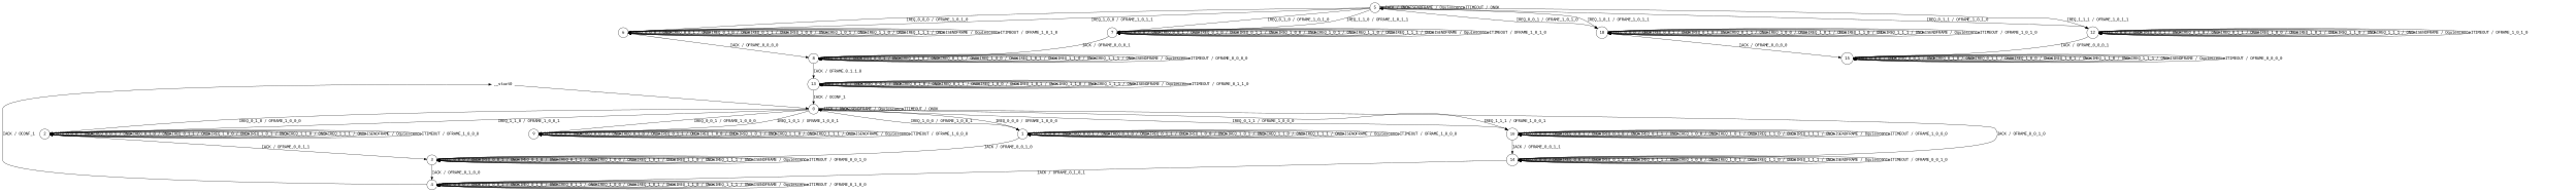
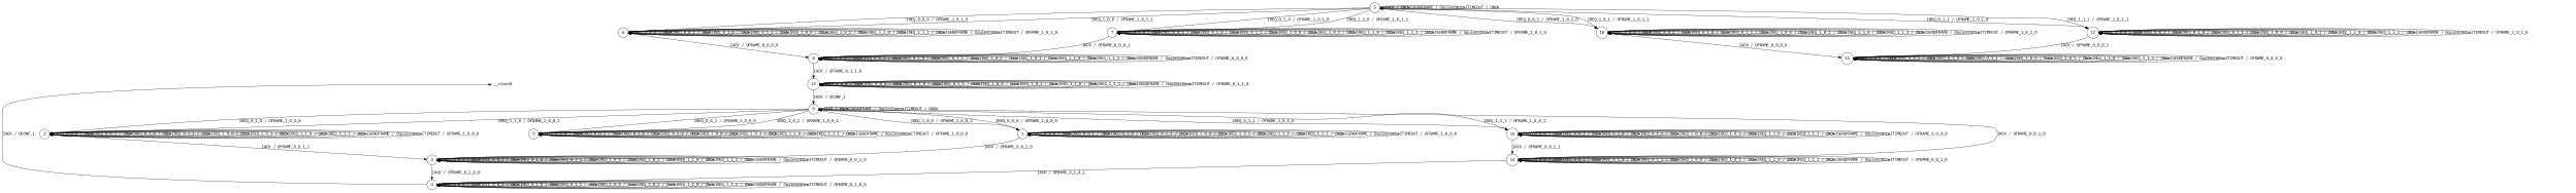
  digraph {
    fontname="IBM Plex Mono"
    node [fontname="IBM Plex Mono" shape=circle]
    edge [fontname="IBM Plex Mono"]
    __start0 [shape=none]
    n2 [label=0]
    n3 [label=1]
    n4 [label=2]
    n5 [label=9]
    n6 [label=10]
    n7 [label=14]
    n8 [label=3]
    n9 [label=4]
    n10 [label=5]
    n11 [label=6]
    n12 [label=7]
    n13 [label=18]
    n14 [label=12]
    n15 [label=8]
    n16 [label=15]
    n17 [label=13]
-   __start0 -> n2
    n2 -> n2 [label="IACK / ONOK"]
    n2 -> n2 [label="ISENDFRAME / Oquiescence"]
    n2 -> n2 [label="ITIMEOUT / ONOK"]
    n2 -> n3 [label="IREQ_0_0_0 / OFRAME_1_0_0_0"]
    n2 -> n3 [label="IREQ_1_0_0 / OFRAME_1_0_0_1"]
    n2 -> n4 [label="IREQ_0_1_0 / OFRAME_1_0_0_0"]
    n2 -> n4 [label="IREQ_1_1_0 / OFRAME_1_0_0_1"]
    n2 -> n5 [label="IREQ_0_0_1 / OFRAME_1_0_0_0"]
    n2 -> n5 [label="IREQ_1_0_1 / OFRAME_1_0_0_1"]
    n2 -> n6 [label="IREQ_0_1_1 / OFRAME_1_0_0_0"]
    n2 -> n6 [label="IREQ_1_1_1 / OFRAME_1_0_0_1"]
    n2 -> n7 [label="IACK / OFRAME_0_0_1_0"]
    n3 -> n3 [label="IREQ_0_0_0 / ONOK"]
    n3 -> n3 [label="IREQ_0_0_1 / ONOK"]
    n3 -> n3 [label="IREQ_0_1_0 / ONOK"]
    n3 -> n3 [label="IREQ_0_1_1 / ONOK"]
    n3 -> n3 [label="IREQ_1_0_0 / ONOK"]
    n3 -> n3 [label="IREQ_1_0_1 / ONOK"]
    n3 -> n3 [label="IREQ_1_1_0 / ONOK"]
    n3 -> n3 [label="IREQ_1_1_1 / ONOK"]
    n3 -> n3 [label="ISENDFRAME / Oquiescence"]
    n3 -> n3 [label="ITIMEOUT / OFRAME_1_0_0_0"]
    n3 -> n8 [label="IACK / OFRAME_0_0_1_0"]
    n4 -> n4 [label="IREQ_0_0_0 / ONOK"]
    n4 -> n4 [label="IREQ_0_0_1 / ONOK"]
    n4 -> n4 [label="IREQ_0_1_0 / ONOK"]
    n4 -> n4 [label="IREQ_0_1_1 / ONOK"]
    n4 -> n4 [label="IREQ_1_0_0 / ONOK"]
    n4 -> n4 [label="IREQ_1_0_1 / ONOK"]
    n4 -> n4 [label="IREQ_1_1_0 / ONOK"]
    n4 -> n4 [label="IREQ_1_1_1 / ONOK"]
    n4 -> n4 [label="ISENDFRAME / Oquiescence"]
    n4 -> n4 [label="ITIMEOUT / OFRAME_1_0_0_0"]
    n4 -> n8 [label="IACK / OFRAME_0_0_1_1"]
    n5 -> n5 [label="IREQ_0_0_0 / ONOK"]
    n5 -> n5 [label="IREQ_0_0_1 / ONOK"]
    n5 -> n5 [label="IREQ_0_1_0 / ONOK"]
    n5 -> n5 [label="IREQ_0_1_1 / ONOK"]
    n5 -> n5 [label="IREQ_1_0_0 / ONOK"]
    n5 -> n5 [label="IREQ_1_0_1 / ONOK"]
    n5 -> n5 [label="IREQ_1_1_0 / ONOK"]
    n5 -> n5 [label="IREQ_1_1_1 / ONOK"]
    n5 -> n5 [label="ISENDFRAME / Oquiescence"]
    n5 -> n5 [label="ITIMEOUT / OFRAME_1_0_0_0"]
    n6 -> n6 [label="IREQ_0_0_0 / ONOK"]
    n6 -> n6 [label="IREQ_0_0_1 / ONOK"]
    n6 -> n6 [label="IREQ_0_1_0 / ONOK"]
    n6 -> n6 [label="IREQ_0_1_1 / ONOK"]
    n6 -> n6 [label="IREQ_1_0_0 / ONOK"]
    n6 -> n6 [label="IREQ_1_0_1 / ONOK"]
    n6 -> n6 [label="IREQ_1_1_0 / ONOK"]
    n6 -> n6 [label="IREQ_1_1_1 / ONOK"]
    n6 -> n6 [label="ISENDFRAME / Oquiescence"]
    n6 -> n6 [label="ITIMEOUT / OFRAME_1_0_0_0"]
    n6 -> n7 [label="IACK / OFRAME_0_0_1_1"]
    n7 -> n7 [label="IREQ_0_0_0 / ONOK"]
    n7 -> n7 [label="IREQ_0_0_1 / ONOK"]
    n7 -> n7 [label="IREQ_0_1_0 / ONOK"]
    n7 -> n7 [label="IREQ_0_1_1 / ONOK"]
    n7 -> n7 [label="IREQ_1_0_0 / ONOK"]
    n7 -> n7 [label="IREQ_1_0_1 / ONOK"]
    n7 -> n7 [label="IREQ_1_1_0 / ONOK"]
    n7 -> n7 [label="IREQ_1_1_1 / ONOK"]
    n7 -> n7 [label="ISENDFRAME / Oquiescence"]
    n7 -> n7 [label="ITIMEOUT / OFRAME_0_0_1_0"]
    n7 -> n9 [label="IACK / OFRAME_0_1_0_1"]
    n8 -> n8 [label="IREQ_0_0_0 / ONOK"]
    n8 -> n8 [label="IREQ_0_0_1 / ONOK"]
    n8 -> n8 [label="IREQ_0_1_0 / ONOK"]
    n8 -> n8 [label="IREQ_0_1_1 / ONOK"]
    n8 -> n8 [label="IREQ_1_0_0 / ONOK"]
    n8 -> n8 [label="IREQ_1_0_1 / ONOK"]
    n8 -> n8 [label="IREQ_1_1_0 / ONOK"]
    n8 -> n8 [label="IREQ_1_1_1 / ONOK"]
    n8 -> n8 [label="ISENDFRAME / Oquiescence"]
    n8 -> n8 [label="ITIMEOUT / OFRAME_0_0_1_0"]
    n8 -> n9 [label="IACK / OFRAME_0_1_0_0"]
    n9 -> __start0 [label="IACK / OCONF_1"]
    n9 -> n9 [label="IREQ_0_0_0 / ONOK"]
    n9 -> n9 [label="IREQ_0_0_1 / ONOK"]
    n9 -> n9 [label="IREQ_0_1_0 / ONOK"]
    n9 -> n9 [label="IREQ_0_1_1 / ONOK"]
    n9 -> n9 [label="IREQ_1_0_0 / ONOK"]
    n9 -> n9 [label="IREQ_1_0_1 / ONOK"]
    n9 -> n9 [label="IREQ_1_1_0 / ONOK"]
    n9 -> n9 [label="IREQ_1_1_1 / ONOK"]
    n9 -> n9 [label="ISENDFRAME / Oquiescence"]
    n9 -> n9 [label="ITIMEOUT / OFRAME_0_1_0_0"]
    n10 -> n10 [label="IACK / ONOK"]
    n10 -> n10 [label="ISENDFRAME / Oquiescence"]
    n10 -> n10 [label="ITIMEOUT / ONOK"]
    n10 -> n11 [label="IREQ_0_0_0 / OFRAME_1_0_1_0"]
    n10 -> n11 [label="IREQ_1_0_0 / OFRAME_1_0_1_1"]
    n10 -> n12 [label="IREQ_0_1_0 / OFRAME_1_0_1_0"]
    n10 -> n12 [label="IREQ_1_1_0 / OFRAME_1_0_1_1"]
    n10 -> n13 [label="IREQ_0_0_1 / OFRAME_1_0_1_0"]
    n10 -> n13 [label="IREQ_1_0_1 / OFRAME_1_0_1_1"]
    n10 -> n14 [label="IREQ_0_1_1 / OFRAME_1_0_1_0"]
    n10 -> n14 [label="IREQ_1_1_1 / OFRAME_1_0_1_1"]
    n11 -> n11 [label="IREQ_0_0_0 / ONOK"]
    n11 -> n11 [label="IREQ_0_0_1 / ONOK"]
    n11 -> n11 [label="IREQ_0_1_0 / ONOK"]
    n11 -> n11 [label="IREQ_0_1_1 / ONOK"]
    n11 -> n11 [label="IREQ_1_0_0 / ONOK"]
    n11 -> n11 [label="IREQ_1_0_1 / ONOK"]
    n11 -> n11 [label="IREQ_1_1_0 / ONOK"]
    n11 -> n11 [label="IREQ_1_1_1 / ONOK"]
    n11 -> n11 [label="ISENDFRAME / Oquiescence"]
    n11 -> n11 [label="ITIMEOUT / OFRAME_1_0_1_0"]
    n11 -> n15 [label="IACK / OFRAME_0_0_0_0"]
    n12 -> n12 [label="IREQ_0_0_0 / ONOK"]
    n12 -> n12 [label="IREQ_0_0_1 / ONOK"]
    n12 -> n12 [label="IREQ_0_1_0 / ONOK"]
    n12 -> n12 [label="IREQ_0_1_1 / ONOK"]
    n12 -> n12 [label="IREQ_1_0_0 / ONOK"]
    n12 -> n12 [label="IREQ_1_0_1 / ONOK"]
    n12 -> n12 [label="IREQ_1_1_0 / ONOK"]
    n12 -> n12 [label="IREQ_1_1_1 / ONOK"]
    n12 -> n12 [label="ISENDFRAME / Oquiescence"]
    n12 -> n12 [label="ITIMEOUT / OFRAME_1_0_1_0"]
    n12 -> n15 [label="IACK / OFRAME_0_0_0_1"]
    n13 -> n13 [label="IREQ_0_0_0 / ONOK"]
    n13 -> n13 [label="IREQ_0_0_1 / ONOK"]
    n13 -> n13 [label="IREQ_0_1_0 / ONOK"]
    n13 -> n13 [label="IREQ_0_1_1 / ONOK"]
    n13 -> n13 [label="IREQ_1_0_0 / ONOK"]
    n13 -> n13 [label="IREQ_1_0_1 / ONOK"]
    n13 -> n13 [label="IREQ_1_1_0 / ONOK"]
    n13 -> n13 [label="IREQ_1_1_1 / ONOK"]
    n13 -> n13 [label="ISENDFRAME / Oquiescence"]
    n13 -> n13 [label="ITIMEOUT / OFRAME_1_0_1_0"]
    n13 -> n16 [label="IACK / OFRAME_0_0_0_0"]
    n14 -> n14 [label="IREQ_0_0_0 / ONOK"]
    n14 -> n14 [label="IREQ_0_0_1 / ONOK"]
    n14 -> n14 [label="IREQ_0_1_0 / ONOK"]
    n14 -> n14 [label="IREQ_0_1_1 / ONOK"]
    n14 -> n14 [label="IREQ_1_0_0 / ONOK"]
    n14 -> n14 [label="IREQ_1_0_1 / ONOK"]
    n14 -> n14 [label="IREQ_1_1_0 / ONOK"]
    n14 -> n14 [label="IREQ_1_1_1 / ONOK"]
    n14 -> n14 [label="ISENDFRAME / Oquiescence"]
    n14 -> n14 [label="ITIMEOUT / OFRAME_1_0_1_0"]
    n14 -> n16 [label="IACK / OFRAME_0_0_0_1"]
    n15 -> n15 [label="IREQ_0_0_0 / ONOK"]
    n15 -> n15 [label="IREQ_0_0_1 / ONOK"]
    n15 -> n15 [label="IREQ_0_1_0 / ONOK"]
    n15 -> n15 [label="IREQ_0_1_1 / ONOK"]
    n15 -> n15 [label="IREQ_1_0_0 / ONOK"]
    n15 -> n15 [label="IREQ_1_0_1 / ONOK"]
    n15 -> n15 [label="IREQ_1_1_0 / ONOK"]
    n15 -> n15 [label="IREQ_1_1_1 / ONOK"]
    n15 -> n15 [label="ISENDFRAME / Oquiescence"]
    n15 -> n15 [label="ITIMEOUT / OFRAME_0_0_0_0"]
    n15 -> n17 [label="IACK / OFRAME_0_1_1_0"]
    n16 -> n16 [label="IREQ_0_0_0 / ONOK"]
    n16 -> n16 [label="IREQ_0_0_1 / ONOK"]
    n16 -> n16 [label="IREQ_0_1_0 / ONOK"]
    n16 -> n16 [label="IREQ_0_1_1 / ONOK"]
    n16 -> n16 [label="IREQ_1_0_0 / ONOK"]
    n16 -> n16 [label="IREQ_1_0_1 / ONOK"]
    n16 -> n16 [label="IREQ_1_1_0 / ONOK"]
    n16 -> n16 [label="IREQ_1_1_1 / ONOK"]
    n16 -> n16 [label="ISENDFRAME / Oquiescence"]
    n16 -> n16 [label="ITIMEOUT / OFRAME_0_0_0_0"]
    n17 -> n2 [label="IACK / OCONF_1"]
    n17 -> n17 [label="IREQ_0_0_0 / ONOK"]
    n17 -> n17 [label="IREQ_0_0_1 / ONOK"]
    n17 -> n17 [label="IREQ_0_1_0 / ONOK"]
    n17 -> n17 [label="IREQ_0_1_1 / ONOK"]
    n17 -> n17 [label="IREQ_1_0_0 / ONOK"]
    n17 -> n17 [label="IREQ_1_0_1 / ONOK"]
    n17 -> n17 [label="IREQ_1_1_0 / ONOK"]
    n17 -> n17 [label="IREQ_1_1_1 / ONOK"]
    n17 -> n17 [label="ISENDFRAME / Oquiescence"]
    n17 -> n17 [label="ITIMEOUT / OFRAME_0_1_1_0"]
  }
